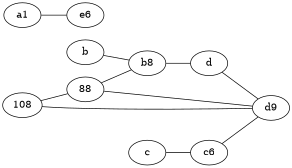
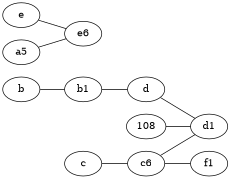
  graph {
    rankdir=LR
    node [labelfontsize=50]
    n1 [label=c6]
    c
-   d1 [label=d9]
+   f1
+   d1
    n5 [label=e6]
+   e
    d
-   b1 [label=b8]
-   a1
+   b1
+   a1 [label=a5]
    b
    n11 [label=108]
-   88
+   n1 -- f1
    n1 -- d1
    c -- n1
+   e -- n5
    d -- d1
    b1 -- d
    a1 -- n5
    b -- b1
    n11 -- d1
-   n11 -- 88
-   88 -- d1
-   88 -- b1
  }
